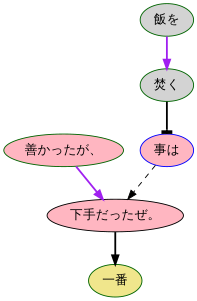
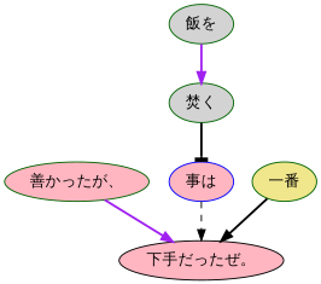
  digraph {
    node [color=darkgreen fillcolor=lightpink style=filled]
    edge [arrowhead=normal color=black style=bold]
    n1 [label="善かったが、"]
    n2 [color=black label="下手だったぜ。"]
    n3 [fillcolor=lightgrey label="飯を"]
    n4 [fillcolor=lightgrey label="焚く"]
    n5 [color=blue label="事は"]
    n6 [fillcolor=khaki label="一番"]
    n1 -> n2 [color=purple]
    n3 -> n4 [color=purple]
    n4 -> n5 [arrowhead=tee]
    n5 -> n2 [style=dashed]
-   n2 -> n6
+   n6 -> n2
  }
